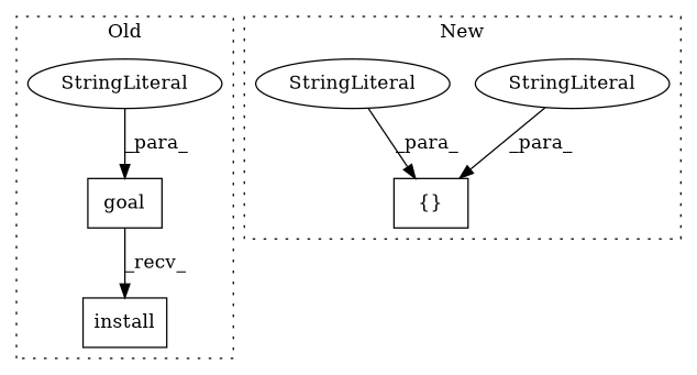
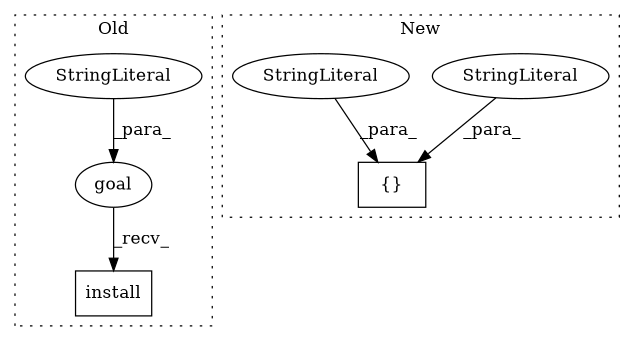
  digraph {
    node [a=45 shape=box]
-   n1 [a=32 l="5,1" label=goal s="28095,28167"]
+   n1 [a=32 l="5,1" label=goal s="28095,28167" shape=ellipse]
    n2 [a=32 l="8,1" label=install s="28169,28186"]
    n3 [l=5 label=StringLiteral s=28100 shape=ellipse]
    n4 [a=4 l="1,1" label="{}" s="25632,25679"]
    n5 [l=18 label=StringLiteral s=25649 shape=ellipse]
    n6 [l=9 label=StringLiteral s=25639 shape=ellipse]
    subgraph cluster_1 {
      label=Old
      style=dotted
      n1
      n2
      n3
    }
    subgraph cluster_2 {
      label=New
      style=dotted
      n4
      n5
      n6
    }
    n1 -> n2 [label=_recv_]
    n3 -> n1 [label=_para_]
    n5 -> n4 [label=_para_]
    n6 -> n4 [label=_para_]
  }
